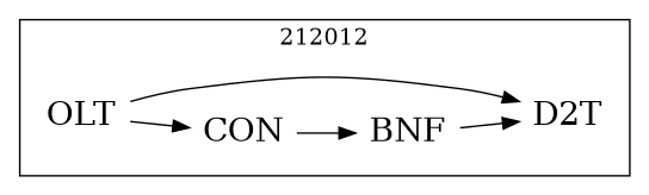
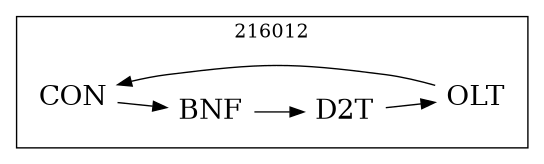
  strict digraph {
    rankdir=LR
    node [fontsize=20 shape=plaintext]
    n1 [label=CON]
    n2 [label=BNF]
    n3 [label=D2T]
    n4 [label=OLT]
    subgraph cluster_1 {
-     label=212012
+     label=216012
      labeldoc=t
      n1
      n2
      n3
      n4
    }
    n1 -> n2
    n2 -> n3
    n4 -> n1
-   n4 -> n3
+   n3 -> n4
  }
